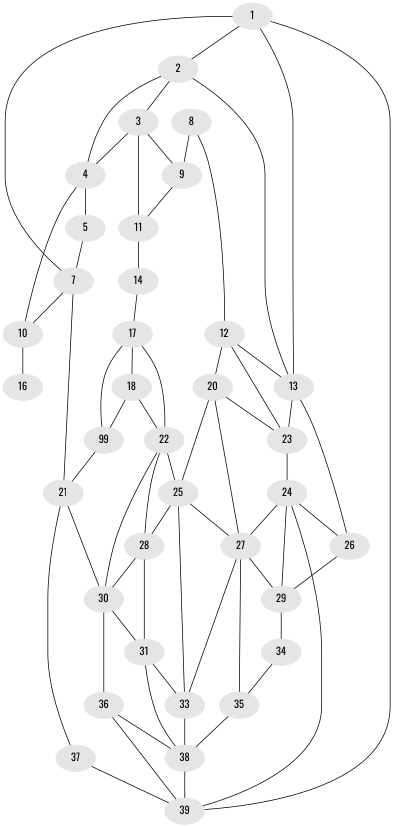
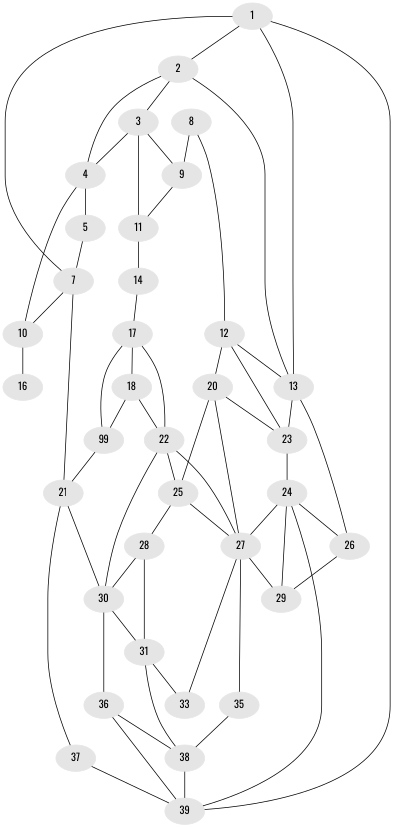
  graph {
    fontname=Oswald
    node [color=gray90 fontname=Oswald style=filled]
    edge [fontname=Oswald weight=1.0]
    1
    2
    7
    13
    39
    3
    4
    10
    21
    23
    26
    9
    11
    5
    14
    16
    30
    37
    8
    12
    20
    17
    25
    27
    24
    29
    18
    n28 [label=99]
    22
    28
    33
    35
    31
    36
-   34
    38
    1 -- 2
    1 -- 7
    1 -- 13
    1 -- 39
    2 -- 13
    2 -- 3
    2 -- 4
    7 -- 10
    7 -- 21
    13 -- 23 [weight=2.0]
    13 -- 26
    3 -- 4
    3 -- 9
    3 -- 11
    4 -- 10
    4 -- 5 [weight=2.0]
    10 -- 16 [weight=2.0]
    21 -- 30
    21 -- 37
    23 -- 24 [weight=2.0]
    26 -- 29
    9 -- 11
    11 -- 14 [weight=2.0]
    5 -- 7
    14 -- 17
    30 -- 31
    30 -- 36 [weight=2.0]
    37 -- 39
    8 -- 9 [weight=2.0]
    8 -- 12
    12 -- 13
    12 -- 23
    12 -- 20
    20 -- 23
    20 -- 25
    20 -- 27
    17 -- 18
    17 -- n28
    17 -- 22
    25 -- 27
    25 -- 28
-   25 -- 33
    27 -- 29
    27 -- 33
    27 -- 35
    24 -- 39
    24 -- 26
    24 -- 27 [weight=2.0]
    24 -- 29
-   29 -- 34
    18 -- n28 [weight=2.0]
    18 -- 22
    n28 -- 21 [weight=2.0]
    22 -- 30
    22 -- 25
-   22 -- 28
+   22 -- 27
    28 -- 30
    28 -- 31
-   33 -- 38
    35 -- 38 [weight=2.0]
    31 -- 33
    31 -- 38
    36 -- 39
    36 -- 38
-   34 -- 35
    38 -- 39
  }
